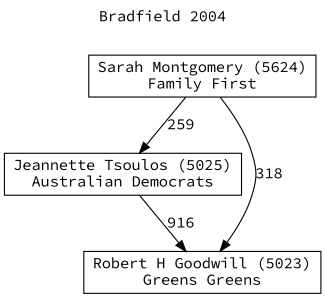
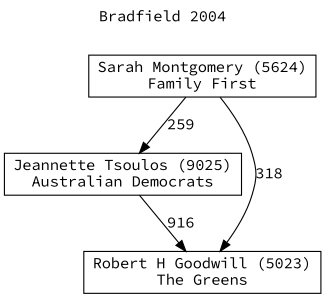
  digraph {
    fontname="Source Code Pro"
    label="Bradfield 2004"
    labelloc=t
    mclimit=10
    node [fontname="Source Code Pro" shape=box]
    edge [fontname="Source Code Pro"]
-   n1 [label="Jeannette Tsoulos (5025)\nAustralian Democrats"]
-   n2 [label="Robert H Goodwill (5023)\nGreens Greens"]
+   n1 [label="Jeannette Tsoulos (9025)\nAustralian Democrats"]
+   n2 [label="Robert H Goodwill (5023)\nThe Greens"]
    n3 [label="Sarah Montgomery (5624)\nFamily First"]
    n1 -> n2 [label=916]
    n3 -> n1 [label=259]
    n3 -> n2 [label=318]
  }
